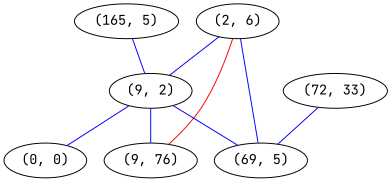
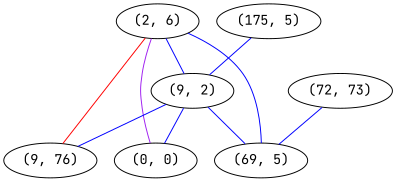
  graph {
    fontname="JetBrains Mono"
    node [fontname="JetBrains Mono"]
    edge [color=blue fontname="JetBrains Mono" weight=3]
    "(2, 6)"
    "(9, 2)"
    "(0, 0)"
    "(9, 76)"
    "(69, 5)"
-   "(165, 5)"
-   "(72, 33)"
+   "(165, 5)" [label="(175, 5)"]
+   "(72, 33)" [label="(72, 73)"]
    "(2, 6)" -- "(9, 2)"
+   "(2, 6)" -- "(0, 0)" [color=purple weight=4]
    "(2, 6)" -- "(9, 76)" [color=red weight=1]
    "(2, 6)" -- "(69, 5)"
    "(9, 2)" -- "(0, 0)"
    "(9, 2)" -- "(9, 76)"
    "(9, 2)" -- "(69, 5)"
    "(165, 5)" -- "(9, 2)" [weight=1]
    "(72, 33)" -- "(69, 5)" [weight=1]
  }
